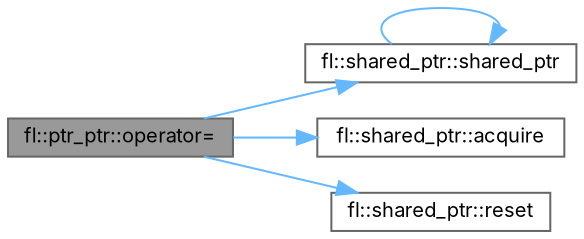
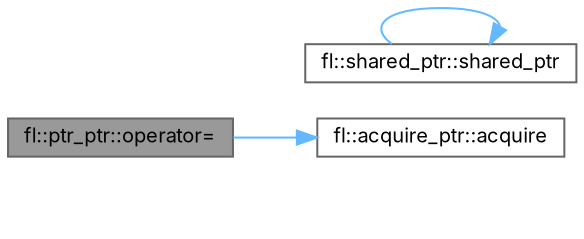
  digraph {
    fontname=Inter
    rankdir=LR
    node [color=grey40 fillcolor=white fontname=Inter fontsize=10 shape=box style=filled]
    edge [color=steelblue1 fontname=Inter fontsize=10 labelfontname=Helvetica labelfontsize=10 style=solid]
    n1 [color=gray40 fillcolor=grey60 fontcolor=black height=0.2 label="fl::ptr_ptr::operator=" width=0.4]
    n2 [height=0.2 label="fl::shared_ptr::shared_ptr" width=0.4]
-   n3 [height=0.2 label="fl::shared_ptr::acquire" width=0.4]
-   n4 [height=0.2 label="fl::shared_ptr::reset" width=0.4]
-   n1 -> n2
+   n3 [height=0.2 label="fl::acquire_ptr::acquire" width=0.4]
    n1 -> n3
-   n1 -> n4
    n2 -> n2
  }
